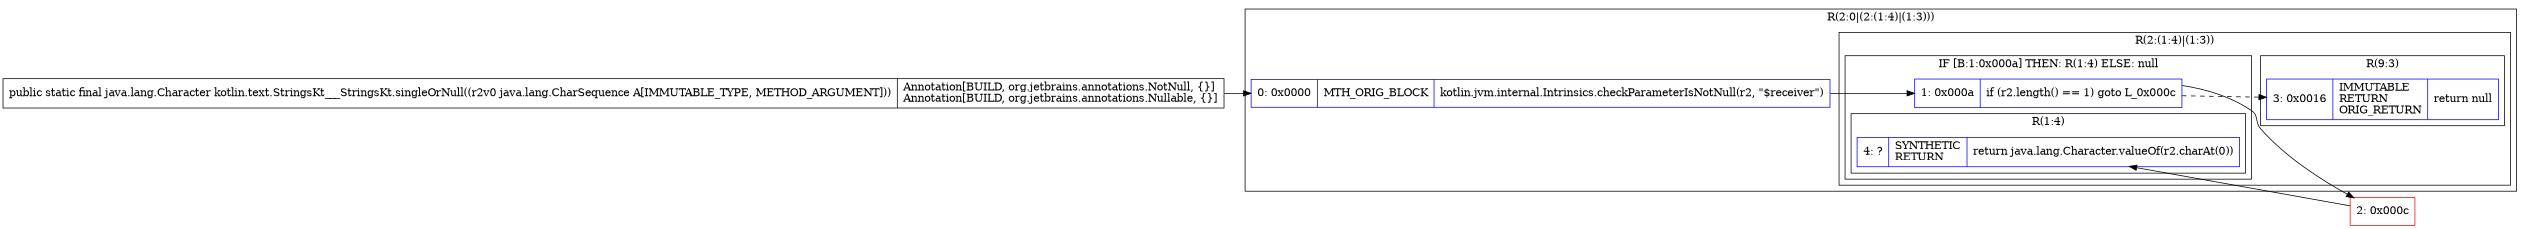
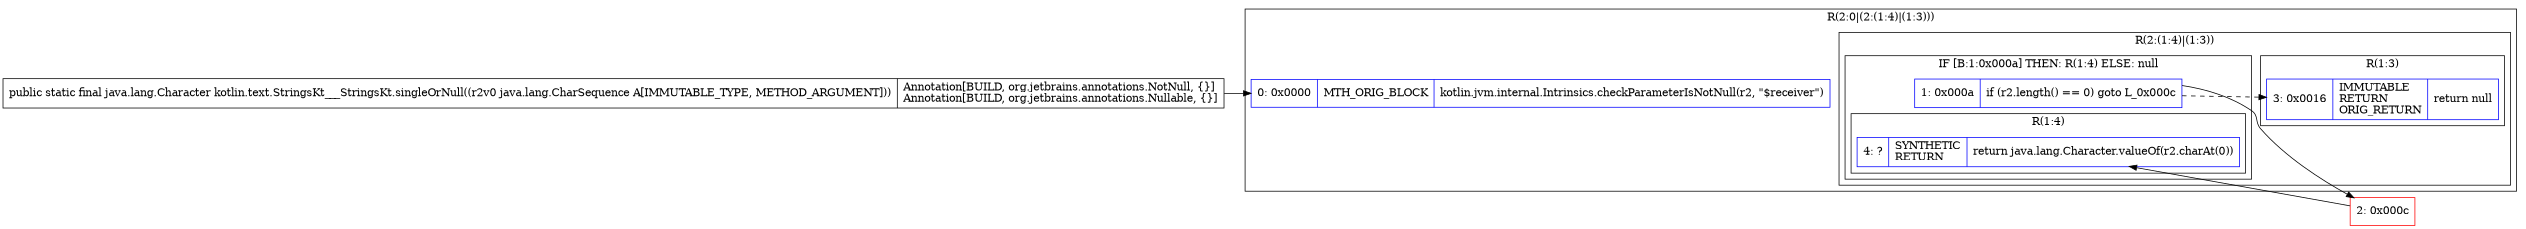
  digraph {
    rankdir=LR
    node [color=blue shape=record]
    n1 [label="{4\:\ ?|SYNTHETIC\lRETURN\l|return java.lang.Character.valueOf(r2.charAt(0))\l}"]
-   n2 [label="{1\:\ 0x000a|if (r2.length() == 1) goto L_0x000c\l}"]
+   n2 [label="{1\:\ 0x000a|if (r2.length() == 0) goto L_0x000c\l}"]
    n3 [label="{3\:\ 0x0016|IMMUTABLE\lRETURN\lORIG_RETURN\l|return null\l}"]
    n4 [label="{0\:\ 0x0000|MTH_ORIG_BLOCK\l|kotlin.jvm.internal.Intrinsics.checkParameterIsNotNull(r2, \"$receiver\")\l}"]
    n5 [color=red label="{2\:\ 0x000c}"]
    n6 [label="{public static final java.lang.Character kotlin.text.StringsKt___StringsKt.singleOrNull((r2v0 java.lang.CharSequence A[IMMUTABLE_TYPE, METHOD_ARGUMENT]))  | Annotation[BUILD, org.jetbrains.annotations.NotNull, \{\}]\lAnnotation[BUILD, org.jetbrains.annotations.Nullable, \{\}]\l}" color=""]
    subgraph cluster_1 {
      label="R(2:0|(2:(1:4)|(1:3)))"
      n4
      subgraph cluster_2 {
        label="R(2:(1:4)|(1:3))"
        subgraph cluster_3 {
          label="IF [B:1:0x000a] THEN: R(1:4) ELSE: null"
          n2
          subgraph cluster_4 {
            label="R(1:4)"
            n1
          }
        }
        subgraph cluster_5 {
-         label="R(9:3)"
+         label="R(1:3)"
          n3
        }
      }
    }
    n2 -> n3 [style=dashed]
    n2 -> n5
-   n4 -> n2
    n5 -> n1
    n6 -> n4
  }
